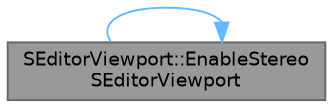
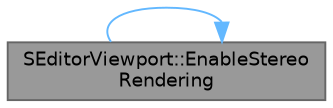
  digraph {
    rankdir=LR
-   n1 [color=gray40 fillcolor=grey60 fontcolor=black fontname=Helvetica fontsize=10 height=0.2 label="SEditorViewport::EnableStereo\lSEditorViewport" shape=box style=filled width=0.4]
+   n1 [color=gray40 fillcolor=grey60 fontcolor=black fontname=Helvetica fontsize=10 height=0.2 label="SEditorViewport::EnableStereo\lRendering" shape=box style=filled width=0.4]
    n1 -> n1 [color=steelblue1 fontname=Helvetica fontsize=10 labelfontname=Helvetica labelfontsize=10 style=solid]
  }
